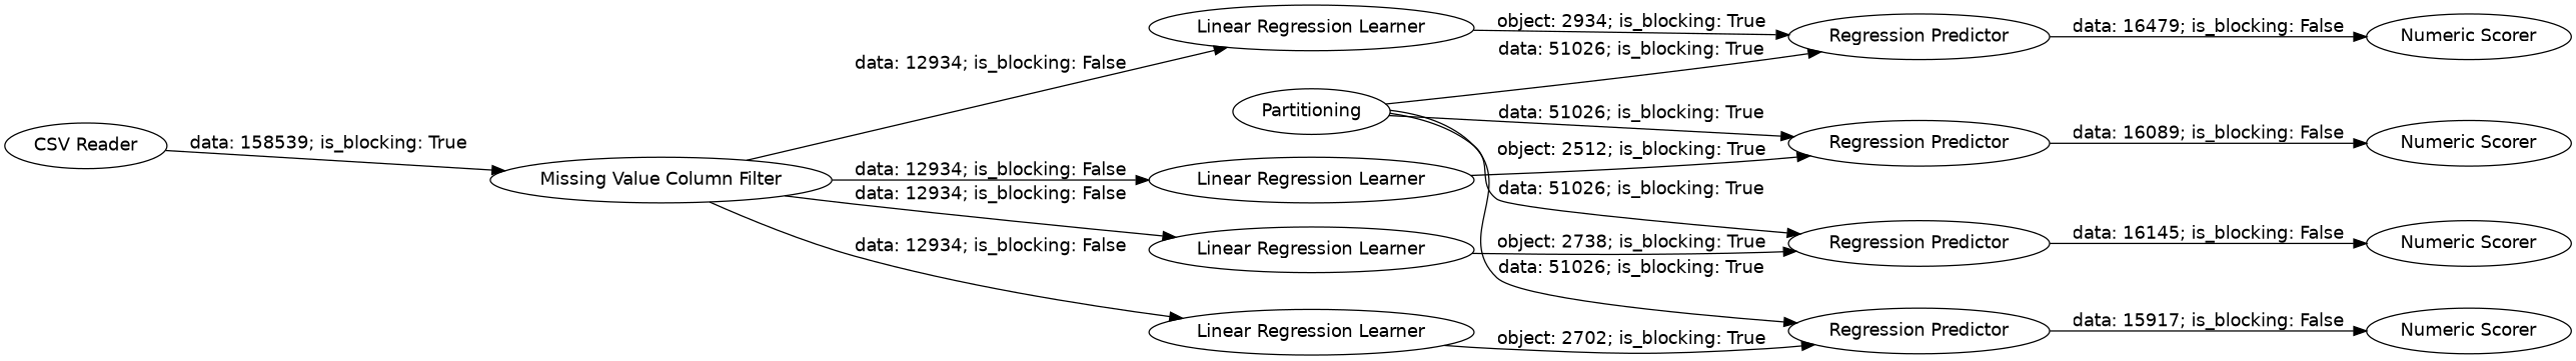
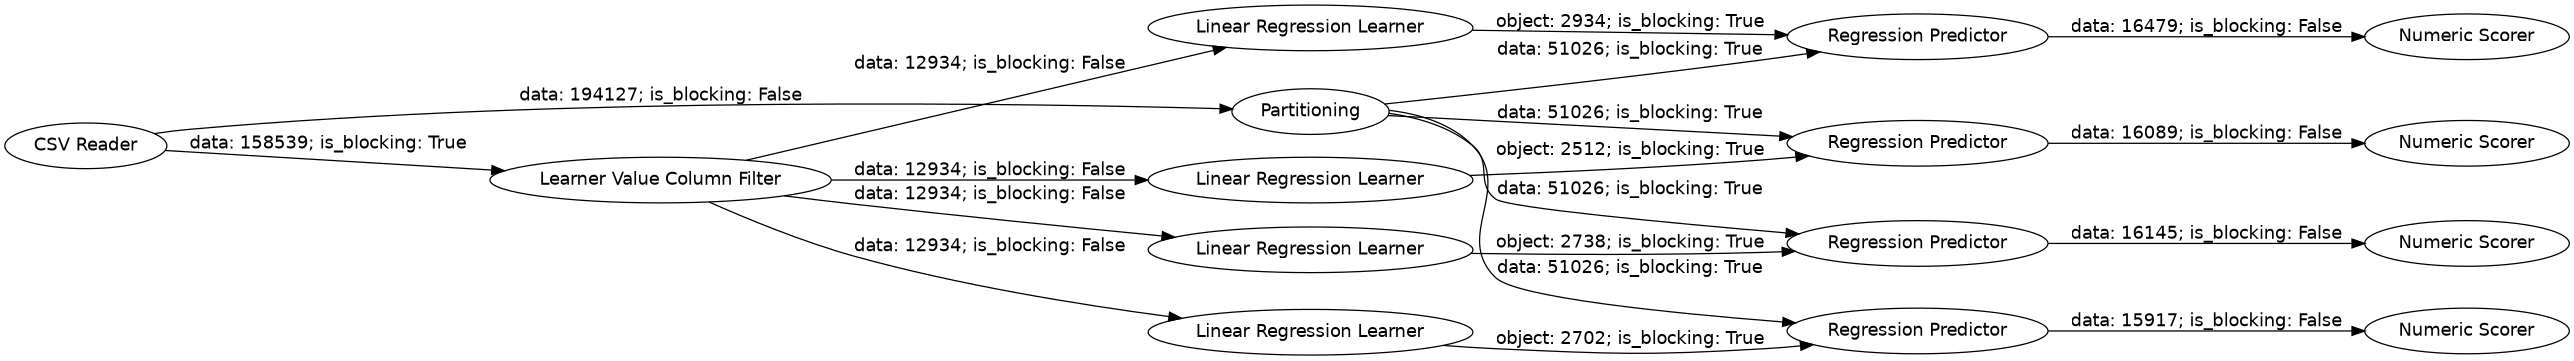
  digraph {
    fontname="DejaVu Sans"
    rankdir=LR
    node [fontname="DejaVu Sans"]
    edge [fontname="DejaVu Sans"]
    n1 [label="Regression Predictor"]
    n2 [label="Numeric Scorer"]
    n3 [label="Linear Regression Learner"]
    n4 [label="Numeric Scorer"]
    n5 [label="Regression Predictor"]
    n6 [label="Numeric Scorer"]
    n7 [label="Numeric Scorer"]
    n8 [label="Regression Predictor"]
    n9 [label="Linear Regression Learner"]
    n10 [label="Regression Predictor"]
    n11 [label="CSV Reader"]
    n12 [label=Partitioning]
-   n13 [label="Missing Value Column Filter"]
+   n13 [label="Learner Value Column Filter"]
    n14 [label="Linear Regression Learner"]
    n15 [label="Linear Regression Learner"]
    n1 -> n2 [label="data: 16479; is_blocking: False"]
    n3 -> n1 [label="object: 2934; is_blocking: True"]
    n5 -> n4 [label="data: 15917; is_blocking: False"]
    n8 -> n7 [label="data: 16145; is_blocking: False"]
    n9 -> n10 [label="object: 2512; is_blocking: True"]
    n10 -> n6 [label="data: 16089; is_blocking: False"]
+   n11 -> n12 [label="data: 194127; is_blocking: False"]
    n11 -> n13 [label="data: 158539; is_blocking: True"]
    n12 -> n1 [label="data: 51026; is_blocking: True"]
    n12 -> n5 [label="data: 51026; is_blocking: True"]
    n12 -> n8 [label="data: 51026; is_blocking: True"]
    n12 -> n10 [label="data: 51026; is_blocking: True"]
    n13 -> n3 [label="data: 12934; is_blocking: False"]
    n13 -> n9 [label="data: 12934; is_blocking: False"]
    n13 -> n14 [label="data: 12934; is_blocking: False"]
    n13 -> n15 [label="data: 12934; is_blocking: False"]
    n14 -> n5 [label="object: 2702; is_blocking: True"]
    n15 -> n8 [label="object: 2738; is_blocking: True"]
  }
